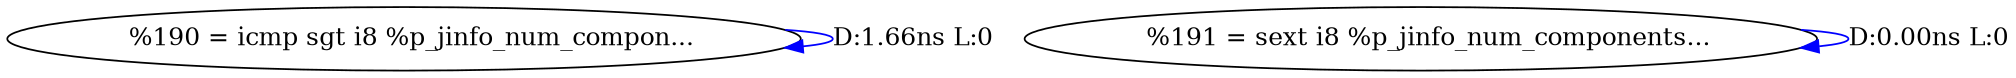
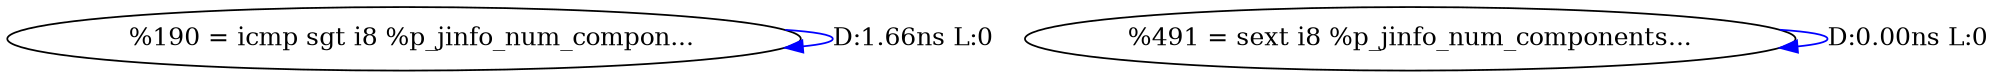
  digraph {
    edge [color=blue]
    n1 [label="  %190 = icmp sgt i8 %p_jinfo_num_compon..."]
-   n2 [label="  %191 = sext i8 %p_jinfo_num_components..."]
+   n2 [label="%491 = sext i8 %p_jinfo_num_components..."]
    n1 -> n1 [label="D:1.66ns L:0"]
    n2 -> n2 [label="D:0.00ns L:0"]
  }
